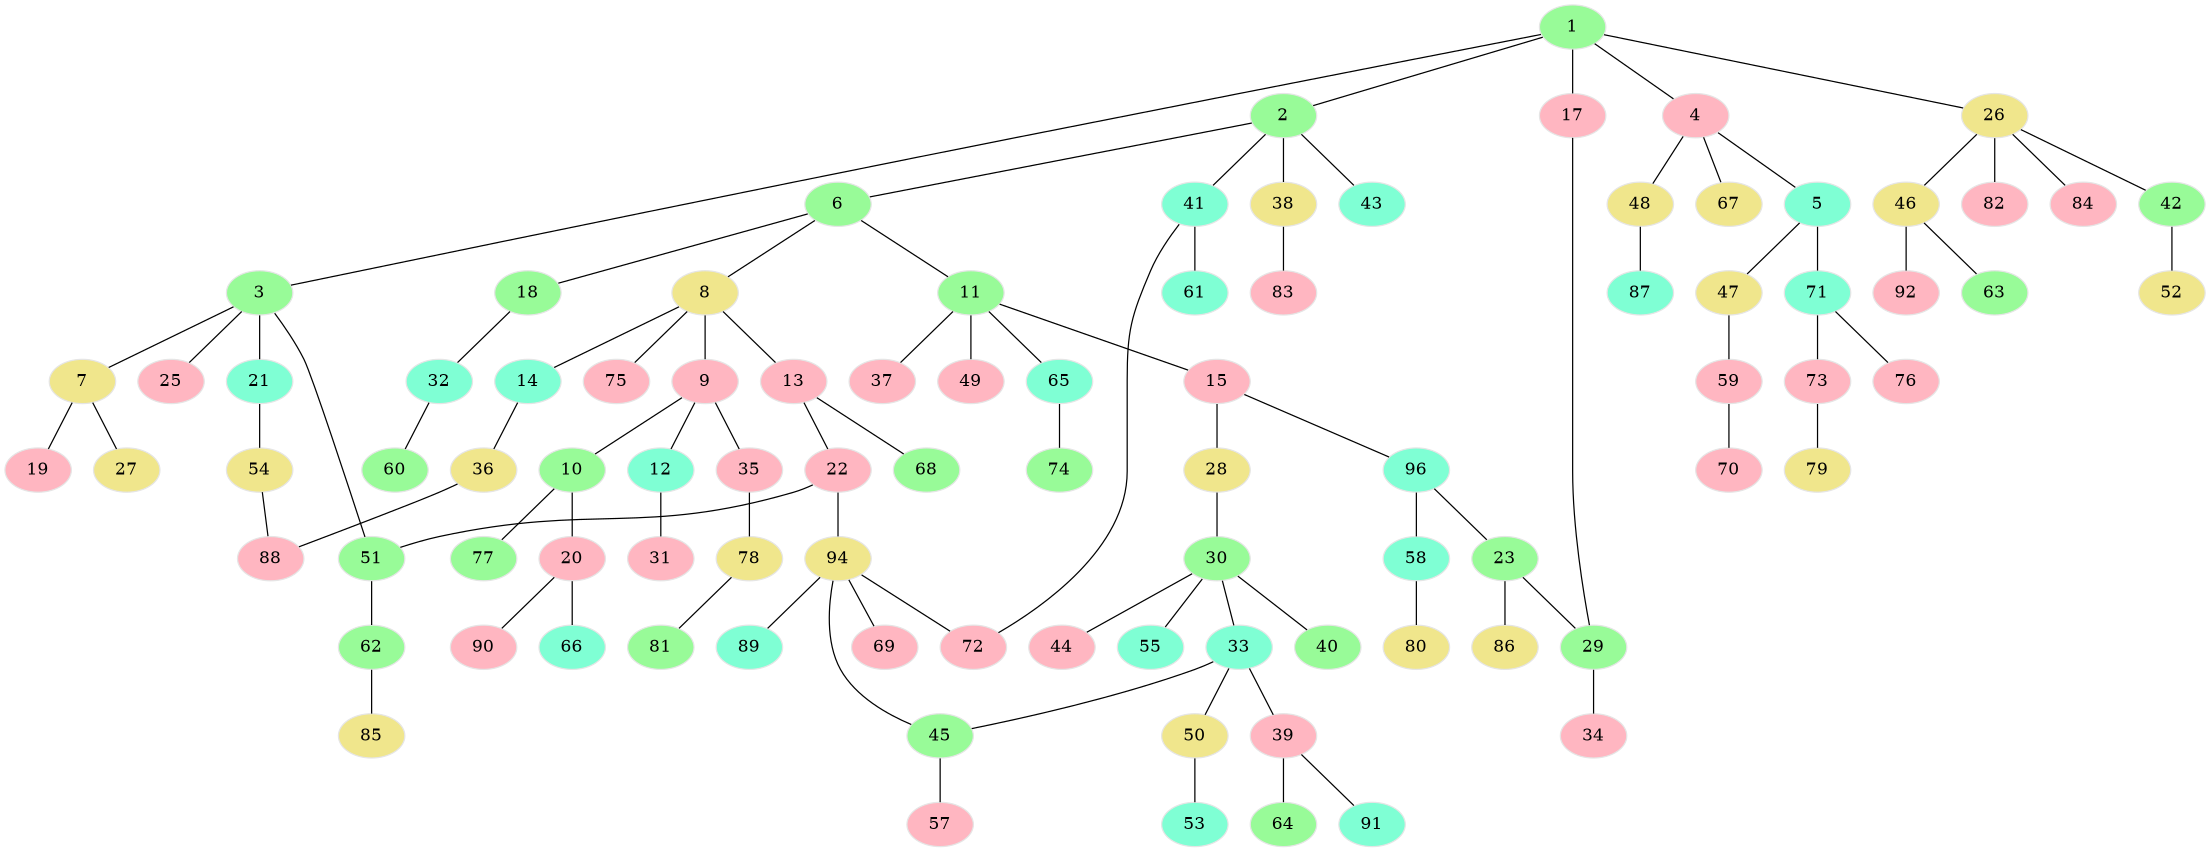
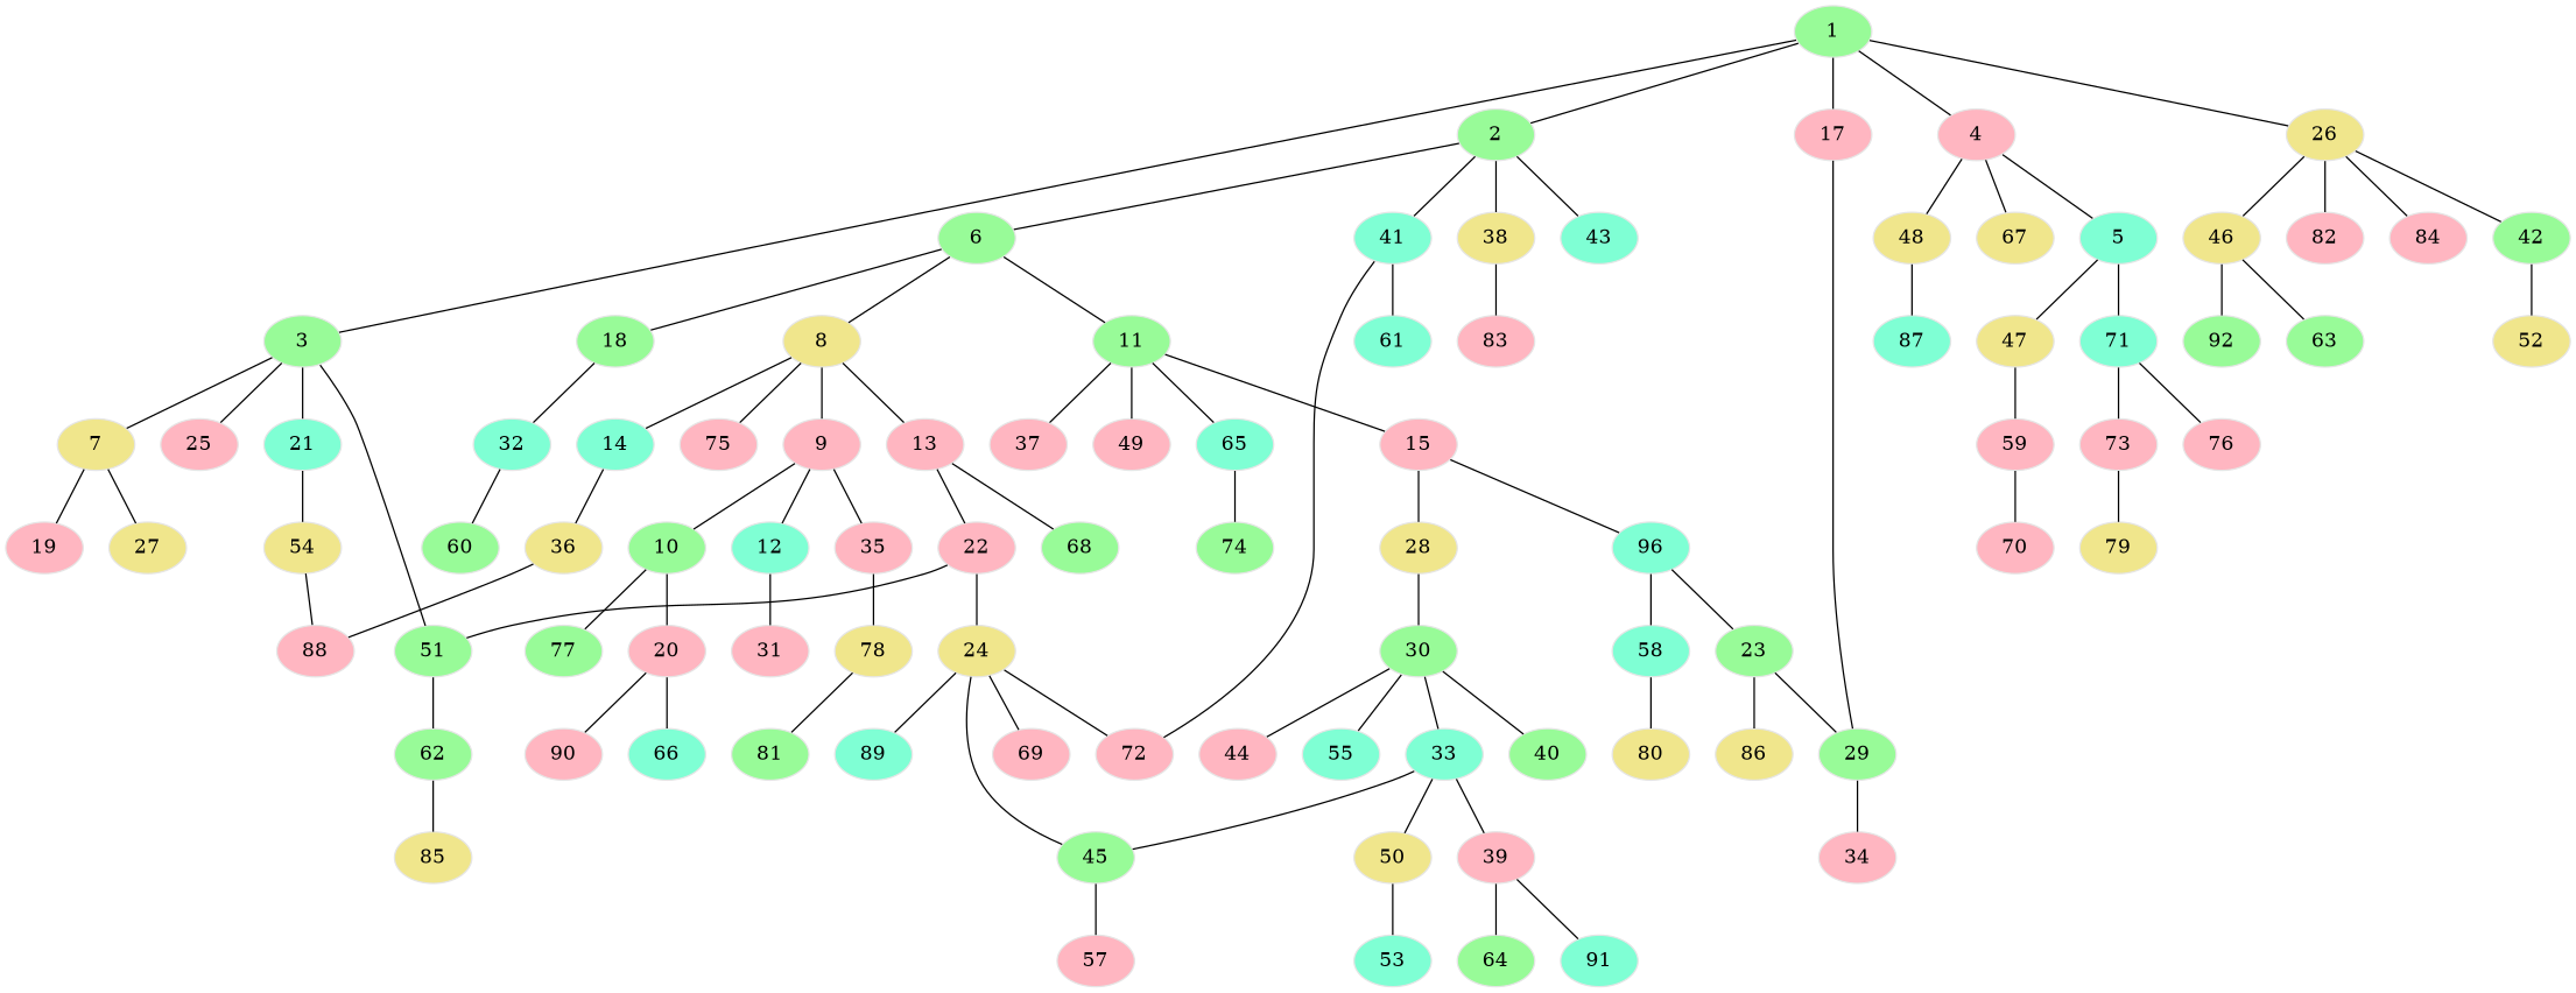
  graph {
    node [color=gray90 fillcolor=lightpink style=filled]
    1 [fillcolor=palegreen]
    2 [fillcolor=palegreen]
    3 [fillcolor=palegreen]
    4
    17
    26 [fillcolor=khaki]
    6 [fillcolor=palegreen]
    38 [fillcolor=khaki]
    41 [fillcolor=aquamarine]
    43 [fillcolor=aquamarine]
    7 [fillcolor=khaki]
    21 [fillcolor=aquamarine]
    25
    51 [fillcolor=palegreen]
    5 [fillcolor=aquamarine]
    48 [fillcolor=khaki]
    67 [fillcolor=khaki]
    29 [fillcolor=palegreen]
    42 [fillcolor=palegreen]
    46 [fillcolor=khaki]
    82
    84
    8 [fillcolor=khaki]
    11 [fillcolor=palegreen]
    18 [fillcolor=palegreen]
    83
    72
    61 [fillcolor=aquamarine]
    19
    27 [fillcolor=khaki]
    54 [fillcolor=khaki]
    62 [fillcolor=palegreen]
    47 [fillcolor=khaki]
    71 [fillcolor=aquamarine]
    87 [fillcolor=aquamarine]
    59
    73
    76
    9
    13
    14 [fillcolor=aquamarine]
    75
    15
    37
    49
    65 [fillcolor=aquamarine]
    32 [fillcolor=aquamarine]
    10 [fillcolor=palegreen]
    12 [fillcolor=aquamarine]
    35
    22
    68 [fillcolor=palegreen]
    36 [fillcolor=khaki]
    20
    77 [fillcolor=palegreen]
    31
    78 [fillcolor=khaki]
    66 [fillcolor=aquamarine]
    90
    n60 [fillcolor=aquamarine label=96]
    28 [fillcolor=khaki]
    74 [fillcolor=palegreen]
-   24 [fillcolor=khaki label=94]
+   24 [fillcolor=khaki]
    88
    23 [fillcolor=palegreen]
    58 [fillcolor=aquamarine]
    30 [fillcolor=palegreen]
    86 [fillcolor=khaki]
    80 [fillcolor=khaki]
    34
    60 [fillcolor=palegreen]
    45 [fillcolor=palegreen]
    69
    89 [fillcolor=aquamarine]
    57
    52 [fillcolor=khaki]
    63 [fillcolor=palegreen]
-   92
+   92 [fillcolor=palegreen]
    33 [fillcolor=aquamarine]
    40 [fillcolor=palegreen]
    44
    55 [fillcolor=aquamarine]
    39
    50 [fillcolor=khaki]
    64 [fillcolor=palegreen]
    91 [fillcolor=aquamarine]
    53 [fillcolor=aquamarine]
    81 [fillcolor=palegreen]
    70
    85 [fillcolor=khaki]
    79 [fillcolor=khaki]
    1 -- 2
    1 -- 3
    1 -- 4
    1 -- 17
    1 -- 26
    2 -- 6
    2 -- 38
    2 -- 41
    2 -- 43
    3 -- 7
    3 -- 21
    3 -- 25
    3 -- 51
    4 -- 5
    4 -- 48
    4 -- 67
    17 -- 29
    26 -- 42
    26 -- 46
    26 -- 82
    26 -- 84
    6 -- 8
    6 -- 11
    6 -- 18
    38 -- 83
    41 -- 72
    41 -- 61
    7 -- 19
    7 -- 27
    21 -- 54
    51 -- 62
    5 -- 47
    5 -- 71
    48 -- 87
    29 -- 34
    42 -- 52
    46 -- 63
    46 -- 92
    8 -- 9
    8 -- 13
    8 -- 14
    8 -- 75
    11 -- 15
    11 -- 37
    11 -- 49
    11 -- 65
    18 -- 32
    54 -- 88
    62 -- 85
    47 -- 59
    71 -- 73
    71 -- 76
    59 -- 70
    73 -- 79
    9 -- 10
    9 -- 12
    9 -- 35
    13 -- 22
    13 -- 68
    14 -- 36
    15 -- n60
    15 -- 28
    65 -- 74
    32 -- 60
    10 -- 20
    10 -- 77
    12 -- 31
    35 -- 78
    22 -- 51
    22 -- 24
    36 -- 88
    20 -- 66
    20 -- 90
    78 -- 81
    n60 -- 23
    n60 -- 58
    28 -- 30
    24 -- 72
    24 -- 45
    24 -- 69
    24 -- 89
    23 -- 29
    23 -- 86
    58 -- 80
    30 -- 33
    30 -- 40
    30 -- 44
    30 -- 55
    45 -- 57
    33 -- 45
    33 -- 39
    33 -- 50
    39 -- 64
    39 -- 91
    50 -- 53
  }
